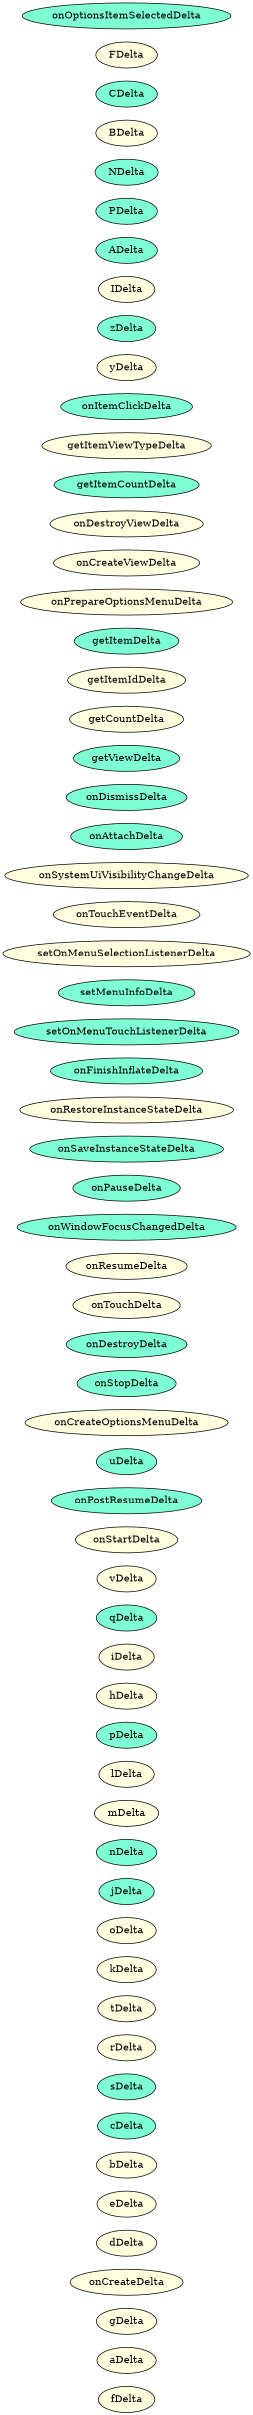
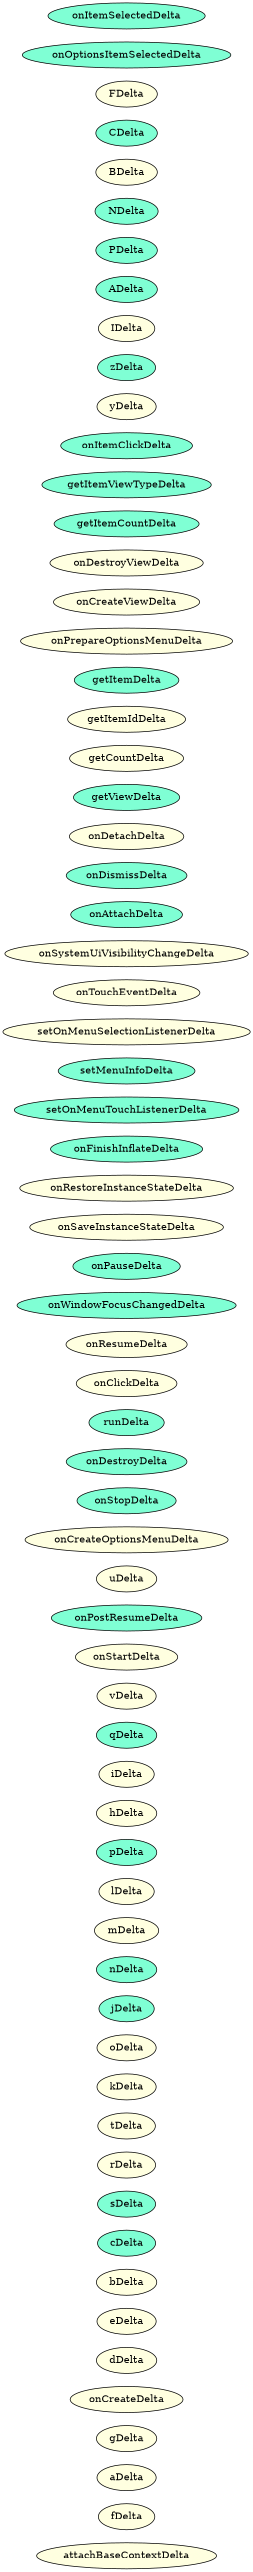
  digraph {
    rankdir=LR
    node [style=filled fillcolor=lightyellow]
+   attachBaseContextDelta
    fDelta
    aDelta
    gDelta
    onCreateDelta
    dDelta
    eDelta
    bDelta
    cDelta [fillcolor=aquamarine]
    sDelta [fillcolor=aquamarine]
    rDelta
    tDelta
    kDelta
    oDelta
    jDelta [fillcolor=aquamarine]
    nDelta [fillcolor=aquamarine]
    mDelta
    lDelta
    pDelta [fillcolor=aquamarine]
    hDelta
    iDelta
    qDelta [fillcolor=aquamarine]
    vDelta
    onStartDelta
    onPostResumeDelta [fillcolor=aquamarine]
-   uDelta [fillcolor=aquamarine]
+   uDelta
    onCreateOptionsMenuDelta
    onStopDelta [fillcolor=aquamarine]
    onDestroyDelta [fillcolor=aquamarine]
-   onTouchDelta
+   runDelta [fillcolor=aquamarine]
+   onClickDelta
    onResumeDelta
    onWindowFocusChangedDelta [fillcolor=aquamarine]
    onPauseDelta [fillcolor=aquamarine]
-   onSaveInstanceStateDelta [fillcolor=aquamarine]
+   onSaveInstanceStateDelta
    onRestoreInstanceStateDelta
    onFinishInflateDelta [fillcolor=aquamarine]
    setOnMenuTouchListenerDelta [fillcolor=aquamarine]
    setMenuInfoDelta [fillcolor=aquamarine]
    setOnMenuSelectionListenerDelta
    onTouchEventDelta
    onSystemUiVisibilityChangeDelta
    onAttachDelta [fillcolor=aquamarine]
    onDismissDelta [fillcolor=aquamarine]
+   onDetachDelta
    getViewDelta [fillcolor=aquamarine]
    getCountDelta
    getItemIdDelta
    getItemDelta [fillcolor=aquamarine]
    onPrepareOptionsMenuDelta
    onCreateViewDelta
    onDestroyViewDelta
    getItemCountDelta [fillcolor=aquamarine]
-   getItemViewTypeDelta
+   getItemViewTypeDelta [fillcolor=aquamarine]
    onItemClickDelta [fillcolor=aquamarine]
    yDelta
    zDelta [fillcolor=aquamarine]
    IDelta
    ADelta [fillcolor=aquamarine]
    PDelta [fillcolor=aquamarine]
    NDelta [fillcolor=aquamarine]
    BDelta
    CDelta [fillcolor=aquamarine]
    FDelta
    onOptionsItemSelectedDelta [fillcolor=aquamarine]
+   onItemSelectedDelta [fillcolor=aquamarine]
    subgraph sub_1 {
      label="com.androvid.AndrovidApplication"
    }
    subgraph sub_2 {
      label="com.androvid.videokit.b"
    }
    subgraph sub_3 {
      label="com.androvid.videokit.o"
    }
    subgraph sub_4 {
      label="com.androvid.videokit.HomeActivity"
    }
    subgraph sub_5 {
      label="com.androvid.videokit.a"
    }
    subgraph sub_6 {
      label="com.androvid.util.h"
    }
    subgraph sub_7 {
      label="com.androvid.util.e"
    }
    subgraph sub_8 {
      label="com.androvid.a"
    }
    subgraph sub_9 {
      label="com.androvid.a.a"
    }
    subgraph sub_10 {
      label="com.androvid.MyAppGlideModule"
    }
    subgraph sub_11 {
      label="com.androvid.d"
    }
    subgraph sub_12 {
      label="com.androvid.c"
    }
    subgraph sub_13 {
      label="com.androvid.e"
    }
    subgraph sub_14 {
      label="com.androvid.videokit.HomeActivity$b"
    }
    subgraph sub_15 {
      label="com.androvid.AndrovidApplication$3"
    }
    subgraph sub_16 {
      label="com.androvid.videokit.HomeActivity$7"
    }
    subgraph sub_17 {
      label="com.androvid.util.a"
    }
    subgraph sub_18 {
      label="com.androvid.videokit.HomeActivity$b$2"
    }
    subgraph sub_19 {
      label="com.androvid.videokit.AndrovidNoStatusBarActivity"
    }
    subgraph sub_20 {
      label="com.androvid.videokit.VideoPlayerMenuActivity"
    }
    subgraph sub_21 {
      label="com.androvid.videokit.GridMenuItem"
    }
    subgraph sub_22 {
      label="com.androvid.videokit.AndrovidNoStatusBarActivity$1"
    }
    subgraph sub_23 {
      label="com.androvid.videokit.VideoPlayerMenuActivity$3"
    }
    subgraph sub_24 {
      label="com.androvid.videokit.VideoPlayerMenuActivity$6"
    }
    subgraph sub_25 {
      label="com.androvid.videokit.GridMenuItem$2"
    }
    subgraph sub_26 {
      label="com.androvid.b.a"
    }
    subgraph sub_27 {
      label="com.androvid.b.a$b"
    }
    subgraph sub_28 {
      label="com.androvid.a.b"
    }
    subgraph sub_29 {
      label="com.androvid.videokit.GridMenuItem$1"
    }
    subgraph sub_30 {
      label="com.androvid.b.a$a"
    }
    subgraph sub_31 {
      label="com.androvid.videokit.v"
    }
    subgraph sub_32 {
      label="com.androvid.b.a$2"
    }
    subgraph sub_33 {
      label="com.androvid.videokit.AndrovidRunnerActivity"
    }
    subgraph sub_34 {
      label="com.androvid.videokit.u"
    }
    subgraph sub_35 {
      label="com.androvid.videokit.VideoListActivity"
    }
    subgraph sub_36 {
      label="com.androvid.videokit.s"
    }
    subgraph sub_37 {
      label="com.androvid.b"
    }
    subgraph sub_38 {
      label="com.androvid.videokit.s$b"
    }
    subgraph sub_39 {
      label="com.androvid.videokit.VideoListActivity$2"
    }
    subgraph sub_40 {
      label="com.androvid.videokit.u$6"
    }
    subgraph sub_41 {
      label="com.androvid.videokit.VideoEditorActivity"
    }
    subgraph sub_42 {
      label="com.androvid.videokit.VideoToolboxActivity"
    }
    subgraph sub_43 {
      label="com.androvid.videokit.VideoCompressActivity"
    }
    subgraph sub_44 {
      label="com.androvid.videokit.VideoEditorActivity$5"
    }
    subgraph sub_45 {
      label="com.androvid.videokit.VideoTranscodeActivity"
    }
    subgraph sub_46 {
      label="com.androvid.videokit.VideoTranscodeActivity$1"
    }
    subgraph sub_47 {
      label="com.androvid.videokit.VideoTranscodeActivity$2"
    }
    subgraph sub_48 {
      label="com.androvid.videokit.VideoTranscodeActivity$3"
    }
  }
